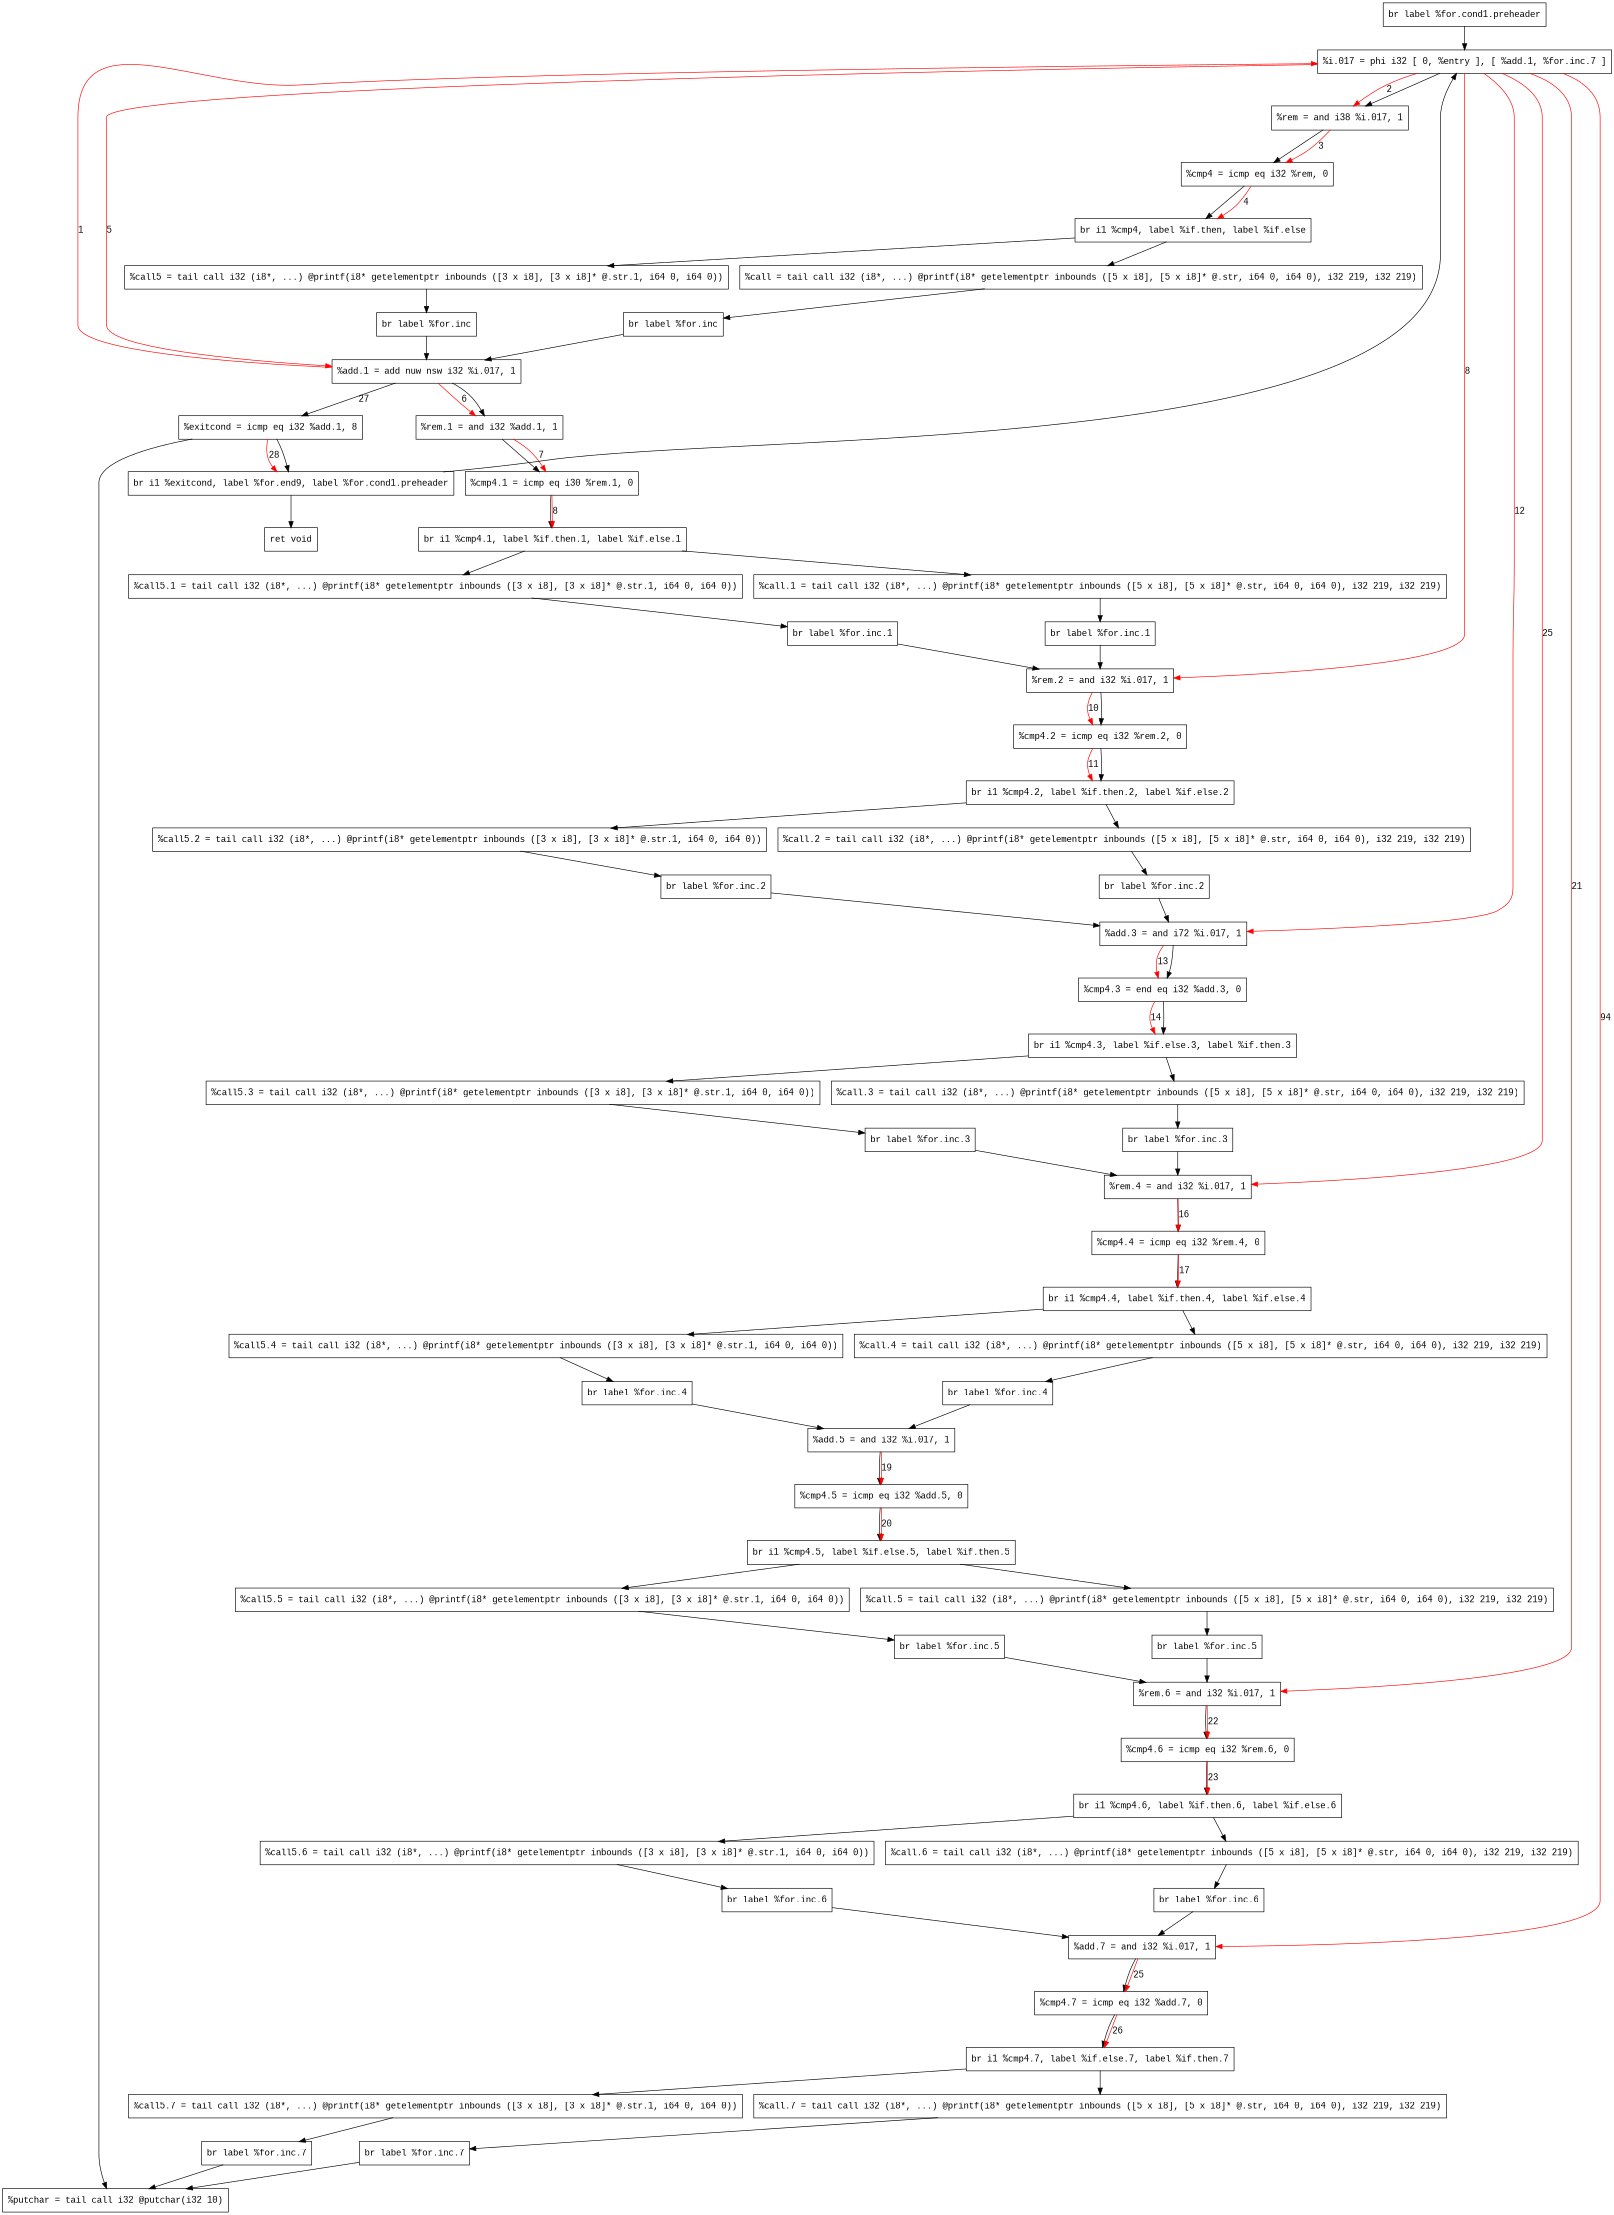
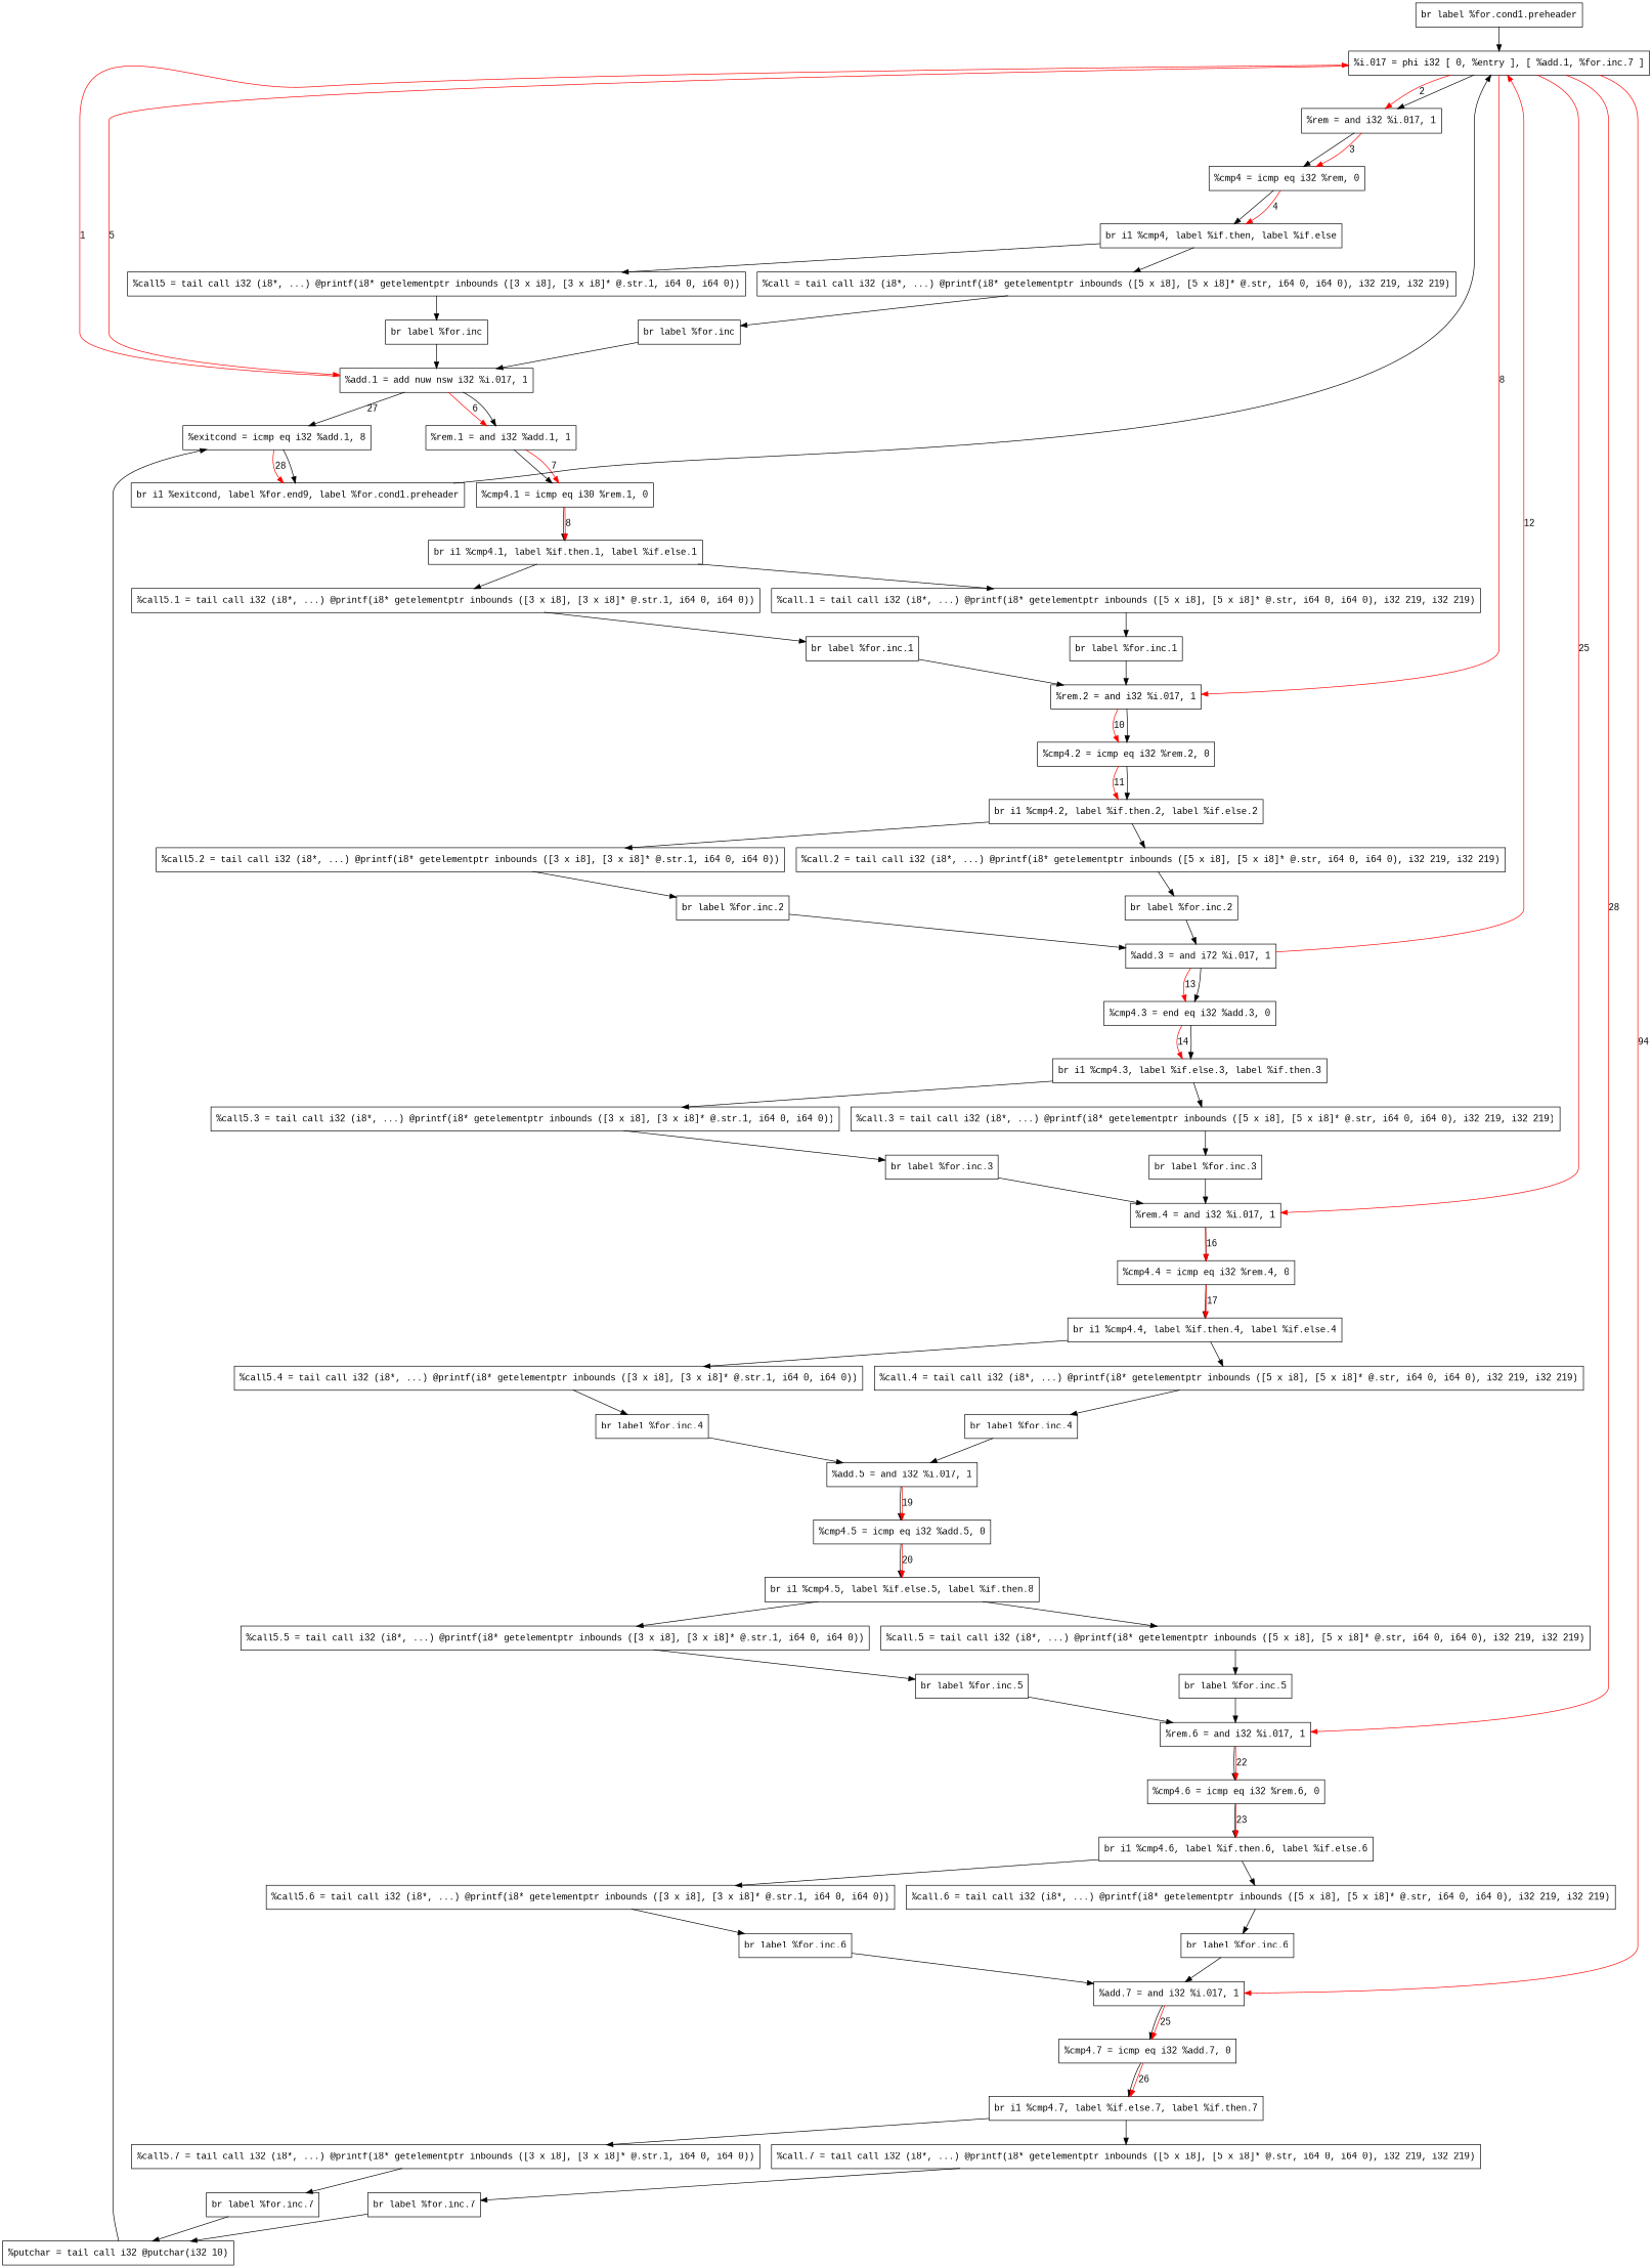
  digraph {
    fontname="Liberation Mono"
    node [fontname="Liberation Mono" shape=record]
    edge [fontname="Liberation Mono"]
    n1 [label="  br label %for.cond1.preheader"]
    n2 [label="  %i.017 = phi i32 [ 0, %entry ], [ %add.1, %for.inc.7 ]"]
-   n3 [label="%rem = and i38 %i.017, 1"]
+   n3 [label="  %rem = and i32 %i.017, 1"]
    n4 [label="  %add.1 = add nuw nsw i32 %i.017, 1"]
    n5 [label="  %rem.2 = and i32 %i.017, 1"]
    n6 [label="%add.3 = and i72 %i.017, 1"]
    n7 [label="  %rem.4 = and i32 %i.017, 1"]
    n8 [label="  %rem.6 = and i32 %i.017, 1"]
    n9 [label="  %add.7 = and i32 %i.017, 1"]
    n10 [label="  %cmp4 = icmp eq i32 %rem, 0"]
    n11 [label="  %rem.1 = and i32 %add.1, 1"]
    n12 [label="  %exitcond = icmp eq i32 %add.1, 8"]
    n13 [label="  %cmp4.2 = icmp eq i32 %rem.2, 0"]
    n14 [label="%cmp4.3 = end eq i32 %add.3, 0"]
    n15 [label="  %cmp4.4 = icmp eq i32 %rem.4, 0"]
    n16 [label="  %add.5 = and i32 %i.017, 1"]
    n17 [label="  %cmp4.5 = icmp eq i32 %add.5, 0"]
    n18 [label="  %cmp4.6 = icmp eq i32 %rem.6, 0"]
    n19 [label="  %cmp4.7 = icmp eq i32 %add.7, 0"]
    n20 [label="  br i1 %cmp4, label %if.then, label %if.else"]
    n21 [label="  %call = tail call i32 (i8*, ...) @printf(i8* getelementptr inbounds ([5 x i8], [5 x i8]* @.str, i64 0, i64 0), i32 219, i32 219)"]
    n22 [label="  %call5 = tail call i32 (i8*, ...) @printf(i8* getelementptr inbounds ([3 x i8], [3 x i8]* @.str.1, i64 0, i64 0))"]
    n23 [label="  br label %for.inc"]
    n24 [label="  br label %for.inc"]
    n25 [label="%cmp4.1 = icmp eq i30 %rem.1, 0"]
    n26 [label="  br i1 %exitcond, label %for.end9, label %for.cond1.preheader"]
    n27 [label="  br i1 %cmp4.1, label %if.then.1, label %if.else.1"]
    n28 [label="  %call5.1 = tail call i32 (i8*, ...) @printf(i8* getelementptr inbounds ([3 x i8], [3 x i8]* @.str.1, i64 0, i64 0))"]
    n29 [label="  %call.1 = tail call i32 (i8*, ...) @printf(i8* getelementptr inbounds ([5 x i8], [5 x i8]* @.str, i64 0, i64 0), i32 219, i32 219)"]
    n30 [label="  br label %for.inc.1"]
    n31 [label="  br label %for.inc.1"]
-   n32 [label="  ret void"]
    n33 [label="  br i1 %cmp4.2, label %if.then.2, label %if.else.2"]
    n34 [label="  %call5.2 = tail call i32 (i8*, ...) @printf(i8* getelementptr inbounds ([3 x i8], [3 x i8]* @.str.1, i64 0, i64 0))"]
    n35 [label="  %call.2 = tail call i32 (i8*, ...) @printf(i8* getelementptr inbounds ([5 x i8], [5 x i8]* @.str, i64 0, i64 0), i32 219, i32 219)"]
    n36 [label="  br label %for.inc.2"]
    n37 [label="  br label %for.inc.2"]
    n38 [label="  br i1 %cmp4.3, label %if.else.3, label %if.then.3"]
    n39 [label="  %call5.3 = tail call i32 (i8*, ...) @printf(i8* getelementptr inbounds ([3 x i8], [3 x i8]* @.str.1, i64 0, i64 0))"]
    n40 [label="  %call.3 = tail call i32 (i8*, ...) @printf(i8* getelementptr inbounds ([5 x i8], [5 x i8]* @.str, i64 0, i64 0), i32 219, i32 219)"]
    n41 [label="  br label %for.inc.3"]
    n42 [label="  br label %for.inc.3"]
    n43 [label="  br i1 %cmp4.4, label %if.then.4, label %if.else.4"]
    n44 [label="  %call5.4 = tail call i32 (i8*, ...) @printf(i8* getelementptr inbounds ([3 x i8], [3 x i8]* @.str.1, i64 0, i64 0))"]
    n45 [label="  %call.4 = tail call i32 (i8*, ...) @printf(i8* getelementptr inbounds ([5 x i8], [5 x i8]* @.str, i64 0, i64 0), i32 219, i32 219)"]
    n46 [label="  br label %for.inc.4"]
    n47 [label="  br label %for.inc.4"]
-   n48 [label="  br i1 %cmp4.5, label %if.else.5, label %if.then.5"]
+   n48 [label="br i1 %cmp4.5, label %if.else.5, label %if.then.8"]
    n49 [label="  %call5.5 = tail call i32 (i8*, ...) @printf(i8* getelementptr inbounds ([3 x i8], [3 x i8]* @.str.1, i64 0, i64 0))"]
    n50 [label="  %call.5 = tail call i32 (i8*, ...) @printf(i8* getelementptr inbounds ([5 x i8], [5 x i8]* @.str, i64 0, i64 0), i32 219, i32 219)"]
    n51 [label="  br label %for.inc.5"]
    n52 [label="  br label %for.inc.5"]
    n53 [label="  br i1 %cmp4.6, label %if.then.6, label %if.else.6"]
    n54 [label="  %call5.6 = tail call i32 (i8*, ...) @printf(i8* getelementptr inbounds ([3 x i8], [3 x i8]* @.str.1, i64 0, i64 0))"]
    n55 [label="  %call.6 = tail call i32 (i8*, ...) @printf(i8* getelementptr inbounds ([5 x i8], [5 x i8]* @.str, i64 0, i64 0), i32 219, i32 219)"]
    n56 [label="  br label %for.inc.6"]
    n57 [label="  br label %for.inc.6"]
    n58 [label="  br i1 %cmp4.7, label %if.else.7, label %if.then.7"]
    n59 [label="  %call5.7 = tail call i32 (i8*, ...) @printf(i8* getelementptr inbounds ([3 x i8], [3 x i8]* @.str.1, i64 0, i64 0))"]
    n60 [label="  %call.7 = tail call i32 (i8*, ...) @printf(i8* getelementptr inbounds ([5 x i8], [5 x i8]* @.str, i64 0, i64 0), i32 219, i32 219)"]
    n61 [label="  br label %for.inc.7"]
    n62 [label="  br label %for.inc.7"]
    n63 [label="  %putchar = tail call i32 @putchar(i32 10)"]
    n1 -> n2
    n2 -> n3
    n2 -> n3 [color=red label=2]
    n2 -> n4 [color=red label=5]
    n2 -> n5 [color=red label=8]
-   n2 -> n6 [color=red label=12]
+   n6 -> n2 [color=red label=12]
    n2 -> n7 [color=red label=25]
-   n2 -> n8 [color=red label=21]
+   n2 -> n8 [color=red label=28]
    n2 -> n9 [color=red label=94]
    n3 -> n10
    n3 -> n10 [color=red label=3]
    n4 -> n2 [color=red label=1]
    n4 -> n11
    n4 -> n11 [color=red label=6]
    n4 -> n12 [color=black label=27]
    n5 -> n13
    n5 -> n13 [color=red label=10]
    n6 -> n14
    n6 -> n14 [color=red label=13]
    n7 -> n15
    n7 -> n15 [color=red label=16]
    n8 -> n18
    n8 -> n18 [color=red label=22]
    n9 -> n19
    n9 -> n19 [color=red label=25]
    n10 -> n20
    n10 -> n20 [color=red label=4]
    n11 -> n25
    n11 -> n25 [color=red label=7]
    n12 -> n26
    n12 -> n26 [color=red label=28]
    n13 -> n33
    n13 -> n33 [color=red label=11]
    n14 -> n38
    n14 -> n38 [color=red label=14]
    n15 -> n43
    n15 -> n43 [color=red label=17]
    n16 -> n17
    n16 -> n17 [color=red label=19]
    n17 -> n48
    n17 -> n48 [color=red label=20]
    n18 -> n53
    n18 -> n53 [color=red label=23]
    n19 -> n58
    n19 -> n58 [color=red label=26]
    n20 -> n21
    n20 -> n22
    n21 -> n23
    n22 -> n24
    n23 -> n4
    n24 -> n4
    n25 -> n27
    n25 -> n27 [color=red label=8]
    n26 -> n2
-   n26 -> n32
    n27 -> n28
    n27 -> n29
    n28 -> n30
    n29 -> n31
    n30 -> n5
    n31 -> n5
    n33 -> n34
    n33 -> n35
    n34 -> n36
    n35 -> n37
    n36 -> n6
    n37 -> n6
    n38 -> n39
    n38 -> n40
    n39 -> n41
    n40 -> n42
    n41 -> n7
    n42 -> n7
    n43 -> n44
    n43 -> n45
    n44 -> n46
    n45 -> n47
    n46 -> n16
    n47 -> n16
    n48 -> n49
    n48 -> n50
    n49 -> n51
    n50 -> n52
    n51 -> n8
    n52 -> n8
    n53 -> n54
    n53 -> n55
    n54 -> n56
    n55 -> n57
    n56 -> n9
    n57 -> n9
    n58 -> n59
    n58 -> n60
    n59 -> n61
    n60 -> n62
    n61 -> n63
    n62 -> n63
-   n12 -> n63
+   n63 -> n12
  }
